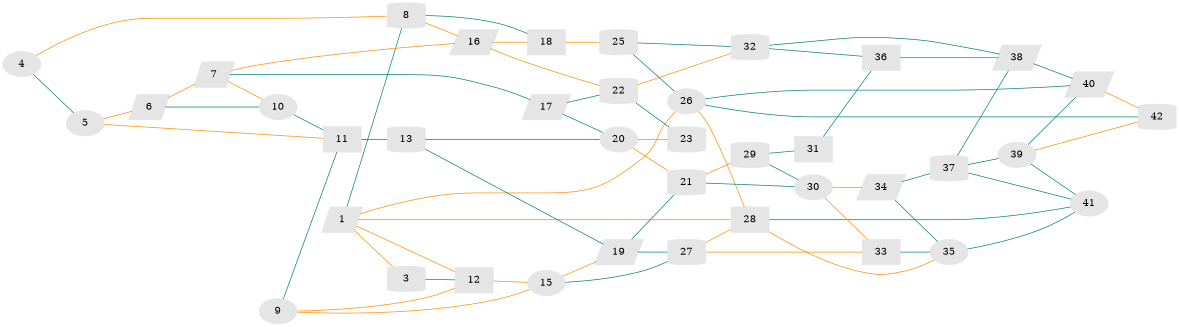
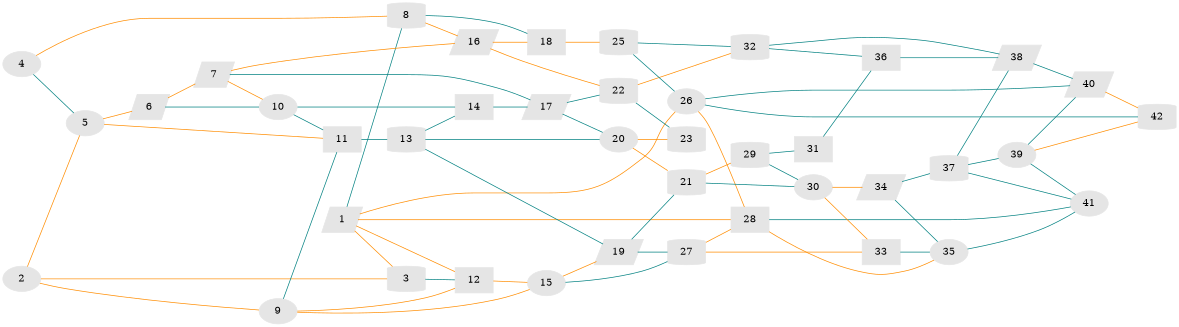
  graph {
    rankdir=LR
    node [color=gray90 shape=cylinder style=filled]
    edge [color=teal weight=1.0]
    1 [shape=parallelogram]
    3
    8
    12 [shape=box]
    26 [shape=ellipse]
    28 [shape=box]
    4 [shape=ellipse]
    5 [shape=ellipse]
    16 [shape=parallelogram]
    18 [shape=box]
    15 [shape=ellipse]
    40 [shape=parallelogram]
    42
    35 [shape=ellipse]
    41 [shape=ellipse]
+   2 [shape=ellipse]
    9 [shape=ellipse]
    6 [shape=parallelogram]
    11 [shape=box]
    7 [shape=parallelogram]
    10 [shape=ellipse]
    13
    17 [shape=parallelogram]
+   14 [shape=box]
    22
    20 [shape=ellipse]
    25
    19 [shape=parallelogram]
    27
    21
    23
    33 [shape=box]
    32
    29
    30 [shape=ellipse]
    31 [shape=box]
    34 [shape=parallelogram]
    36 [shape=box]
    38 [shape=parallelogram]
    37
    39 [shape=ellipse]
    1 -- 3 [color=darkorange]
    1 -- 8
    1 -- 12 [color=darkorange]
    1 -- 26 [color=darkorange]
    1 -- 28 [color=darkorange]
    3 -- 12
    8 -- 16 [color=darkorange]
    8 -- 18
    12 -- 15 [color=darkorange]
    26 -- 28 [color=darkorange]
    26 -- 40
    26 -- 42
    28 -- 35 [color=darkorange]
    28 -- 41
    4 -- 8 [color=darkorange]
    4 -- 5
    5 -- 6 [color=darkorange]
    5 -- 11 [color=darkorange]
    16 -- 18 [color=darkorange]
    16 -- 22 [color=darkorange]
    18 -- 25 [color=darkorange weight=2.0]
    15 -- 19 [color=darkorange]
    15 -- 27
    40 -- 42 [color=darkorange]
    35 -- 41
+   2 -- 3 [color=darkorange]
+   2 -- 5 [color=darkorange]
+   2 -- 9 [color=darkorange]
    9 -- 12 [color=darkorange]
    9 -- 15 [color=darkorange]
    9 -- 11
    6 -- 7 [color=darkorange]
    6 -- 10
    11 -- 13
    7 -- 16 [color=darkorange]
    7 -- 10 [color=darkorange]
    7 -- 17
    10 -- 11
+   10 -- 14
+   13 -- 14
    13 -- 20
    13 -- 19
    17 -- 22
    17 -- 20
+   14 -- 17
    22 -- 23
    22 -- 32 [color=darkorange]
    20 -- 21 [color=darkorange]
    20 -- 23 [color=darkorange]
    25 -- 26
    25 -- 32
    19 -- 27
    19 -- 21
    27 -- 28 [color=darkorange]
    27 -- 33 [color=darkorange]
    21 -- 29 [color=darkorange]
    21 -- 30
    33 -- 35
    32 -- 36
    32 -- 38
    29 -- 30
    29 -- 31
    30 -- 33 [color=darkorange]
    30 -- 34 [color=darkorange]
    31 -- 36 [weight=2.0]
    34 -- 35
    34 -- 37
    36 -- 38
    38 -- 40
    37 -- 41
    37 -- 38
    37 -- 39
    39 -- 40
    39 -- 42 [color=darkorange]
    39 -- 41
  }
